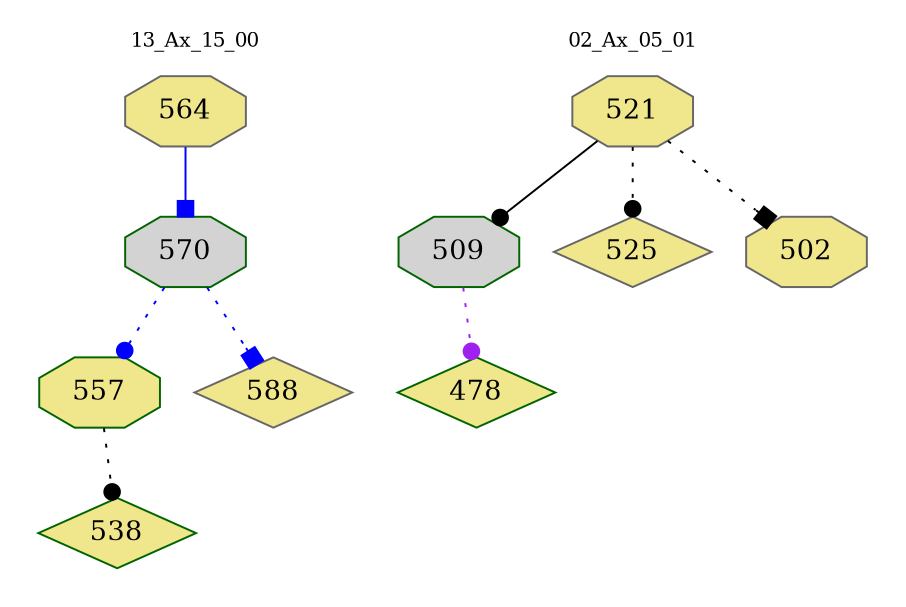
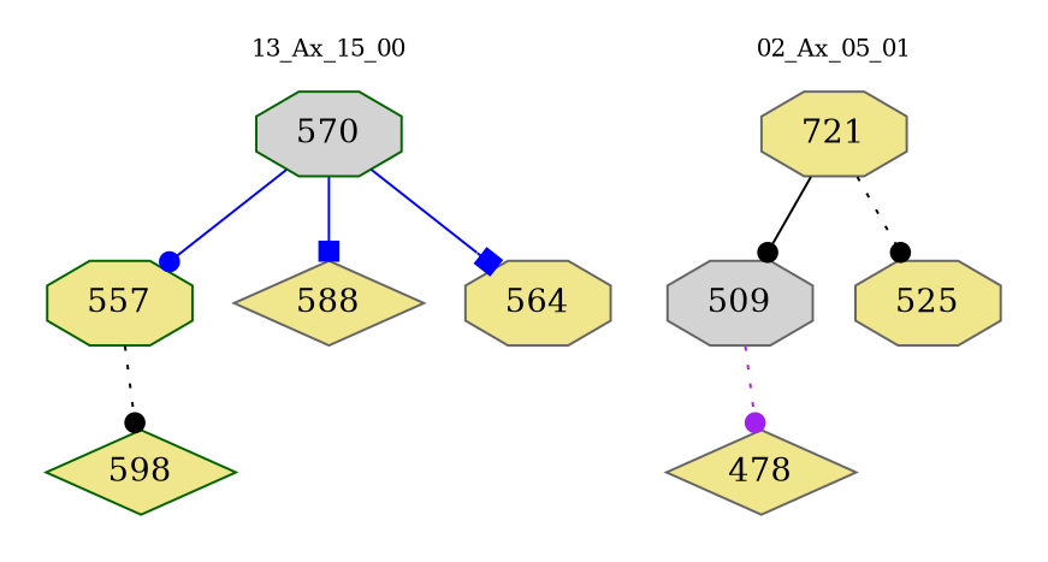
  digraph {
    node [color=gray40 fillcolor=khaki shape=octagon style=filled]
    edge [arrowhead=dot color=black style=dotted]
    n1 [color=darkgreen fillcolor=lightgrey label=570]
    n2 [color=darkgreen label=557]
    n3 [label=588 shape=diamond]
    n4 [label=564]
-   n5 [color=darkgreen label=538 shape=diamond]
-   n6 [label=521]
-   n7 [color=darkgreen fillcolor=lightgrey label=509]
-   n8 [label=525 shape=diamond]
-   n9 [label=502]
-   n10 [color=darkgreen label=478 shape=diamond]
+   n5 [color=darkgreen label=598 shape=diamond]
+   n6 [label=721]
+   n7 [fillcolor=lightgrey label=509]
+   n8 [label=525]
+   n10 [label=478 shape=diamond]
    subgraph cluster_1 {
      color=white
      fontsize=10
      label="13_Ax_15_00"
      n1
      n2
      n3
      n4
      n5
    }
    subgraph cluster_2 {
      color=white
      fontsize=10
      label="02_Ax_05_01"
      n6
      n7
      n8
-     n9
      n10
    }
-   n1 -> n2 [color=blue]
-   n1 -> n3 [arrowhead=box color=blue]
-   n4 -> n1 [arrowhead=box color=blue style=solid]
+   n1 -> n2 [color=blue style=solid]
+   n1 -> n3 [arrowhead=box color=blue style=solid]
+   n1 -> n4 [arrowhead=box color=blue style=solid]
    n2 -> n5
    n6 -> n7 [style=solid]
    n6 -> n8
-   n6 -> n9 [arrowhead=box]
    n7 -> n10 [color=purple]
  }
